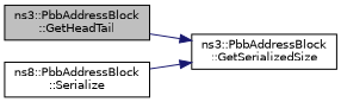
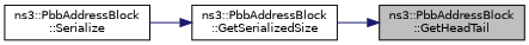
  digraph {
    rankdir=RL
    node [color=black fillcolor=white fontname=Helvetica fontsize=10 shape=record style=filled]
    edge [color=midnightblue dir=back fontname=Helvetica fontsize=10 labelfontname=Helvetica labelfontsize=10 style=solid]
    n1 [fillcolor=grey75 fontcolor=black height=0.2 label="ns3::PbbAddressBlock\l::GetHeadTail" width=0.4]
    n2 [height=0.2 label="ns3::PbbAddressBlock\l::GetSerializedSize" width=0.4]
-   n3 [height=0.2 label="ns8::PbbAddressBlock\l::Serialize" width=0.4]
-   n2 -> n1
+   n3 [height=0.2 label="ns3::PbbAddressBlock\l::Serialize" width=0.4]
+   n1 -> n2
    n2 -> n3
  }
